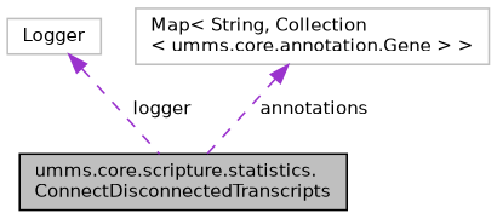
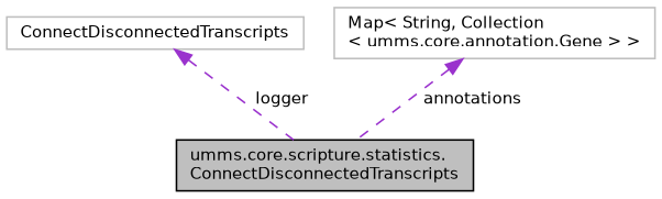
  digraph {
    node [color=grey75 fillcolor=white fontname=Helvetica fontsize=10 shape=record style=filled]
    edge [color=darkorchid3 dir=back fontname=Helvetica fontsize=10 labelfontname=Helvetica labelfontsize=10 style=dashed]
    n1 [color=black fillcolor=grey75 fontcolor=black height=0.2 label="umms.core.scripture.statistics.\lConnectDisconnectedTranscripts" width=0.4]
-   n2 [height=0.2 label=Logger width=0.4]
+   n2 [height=0.2 label=ConnectDisconnectedTranscripts width=0.4]
    n3 [height=0.2 label="Map\< String, Collection\l\< umms.core.annotation.Gene \> \>" width=0.4]
    n2 -> n1 [label=" logger"]
    n3 -> n1 [label=" annotations"]
  }
